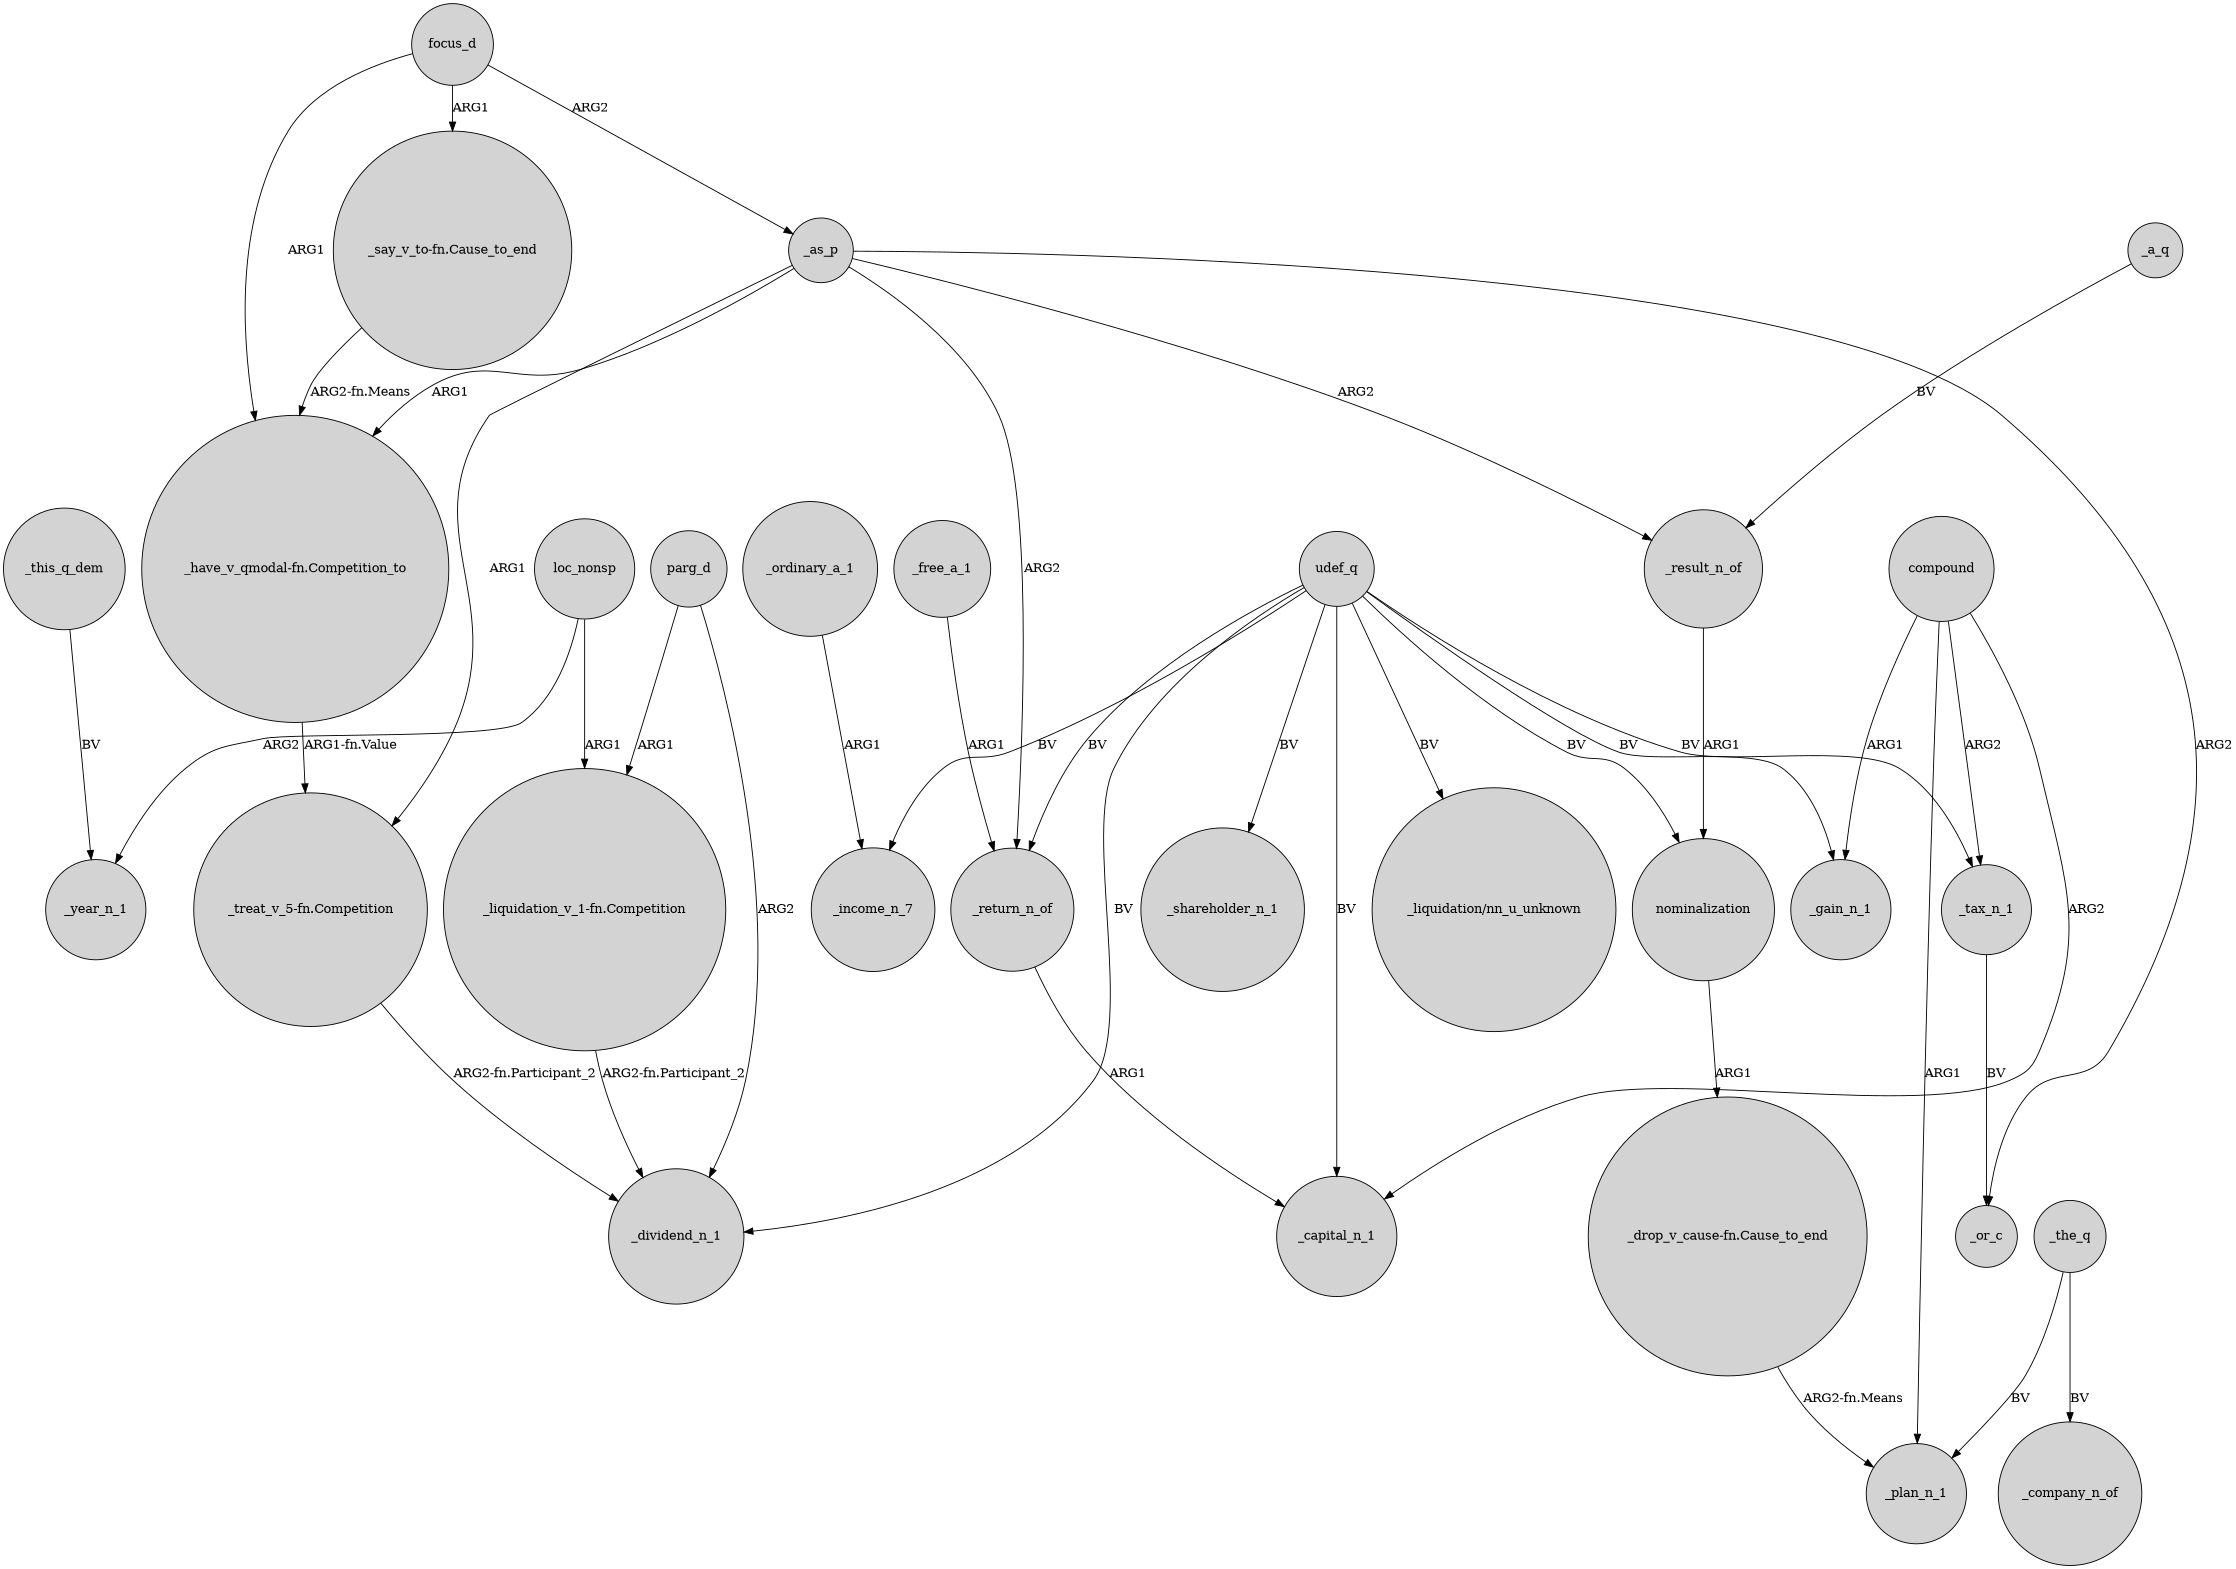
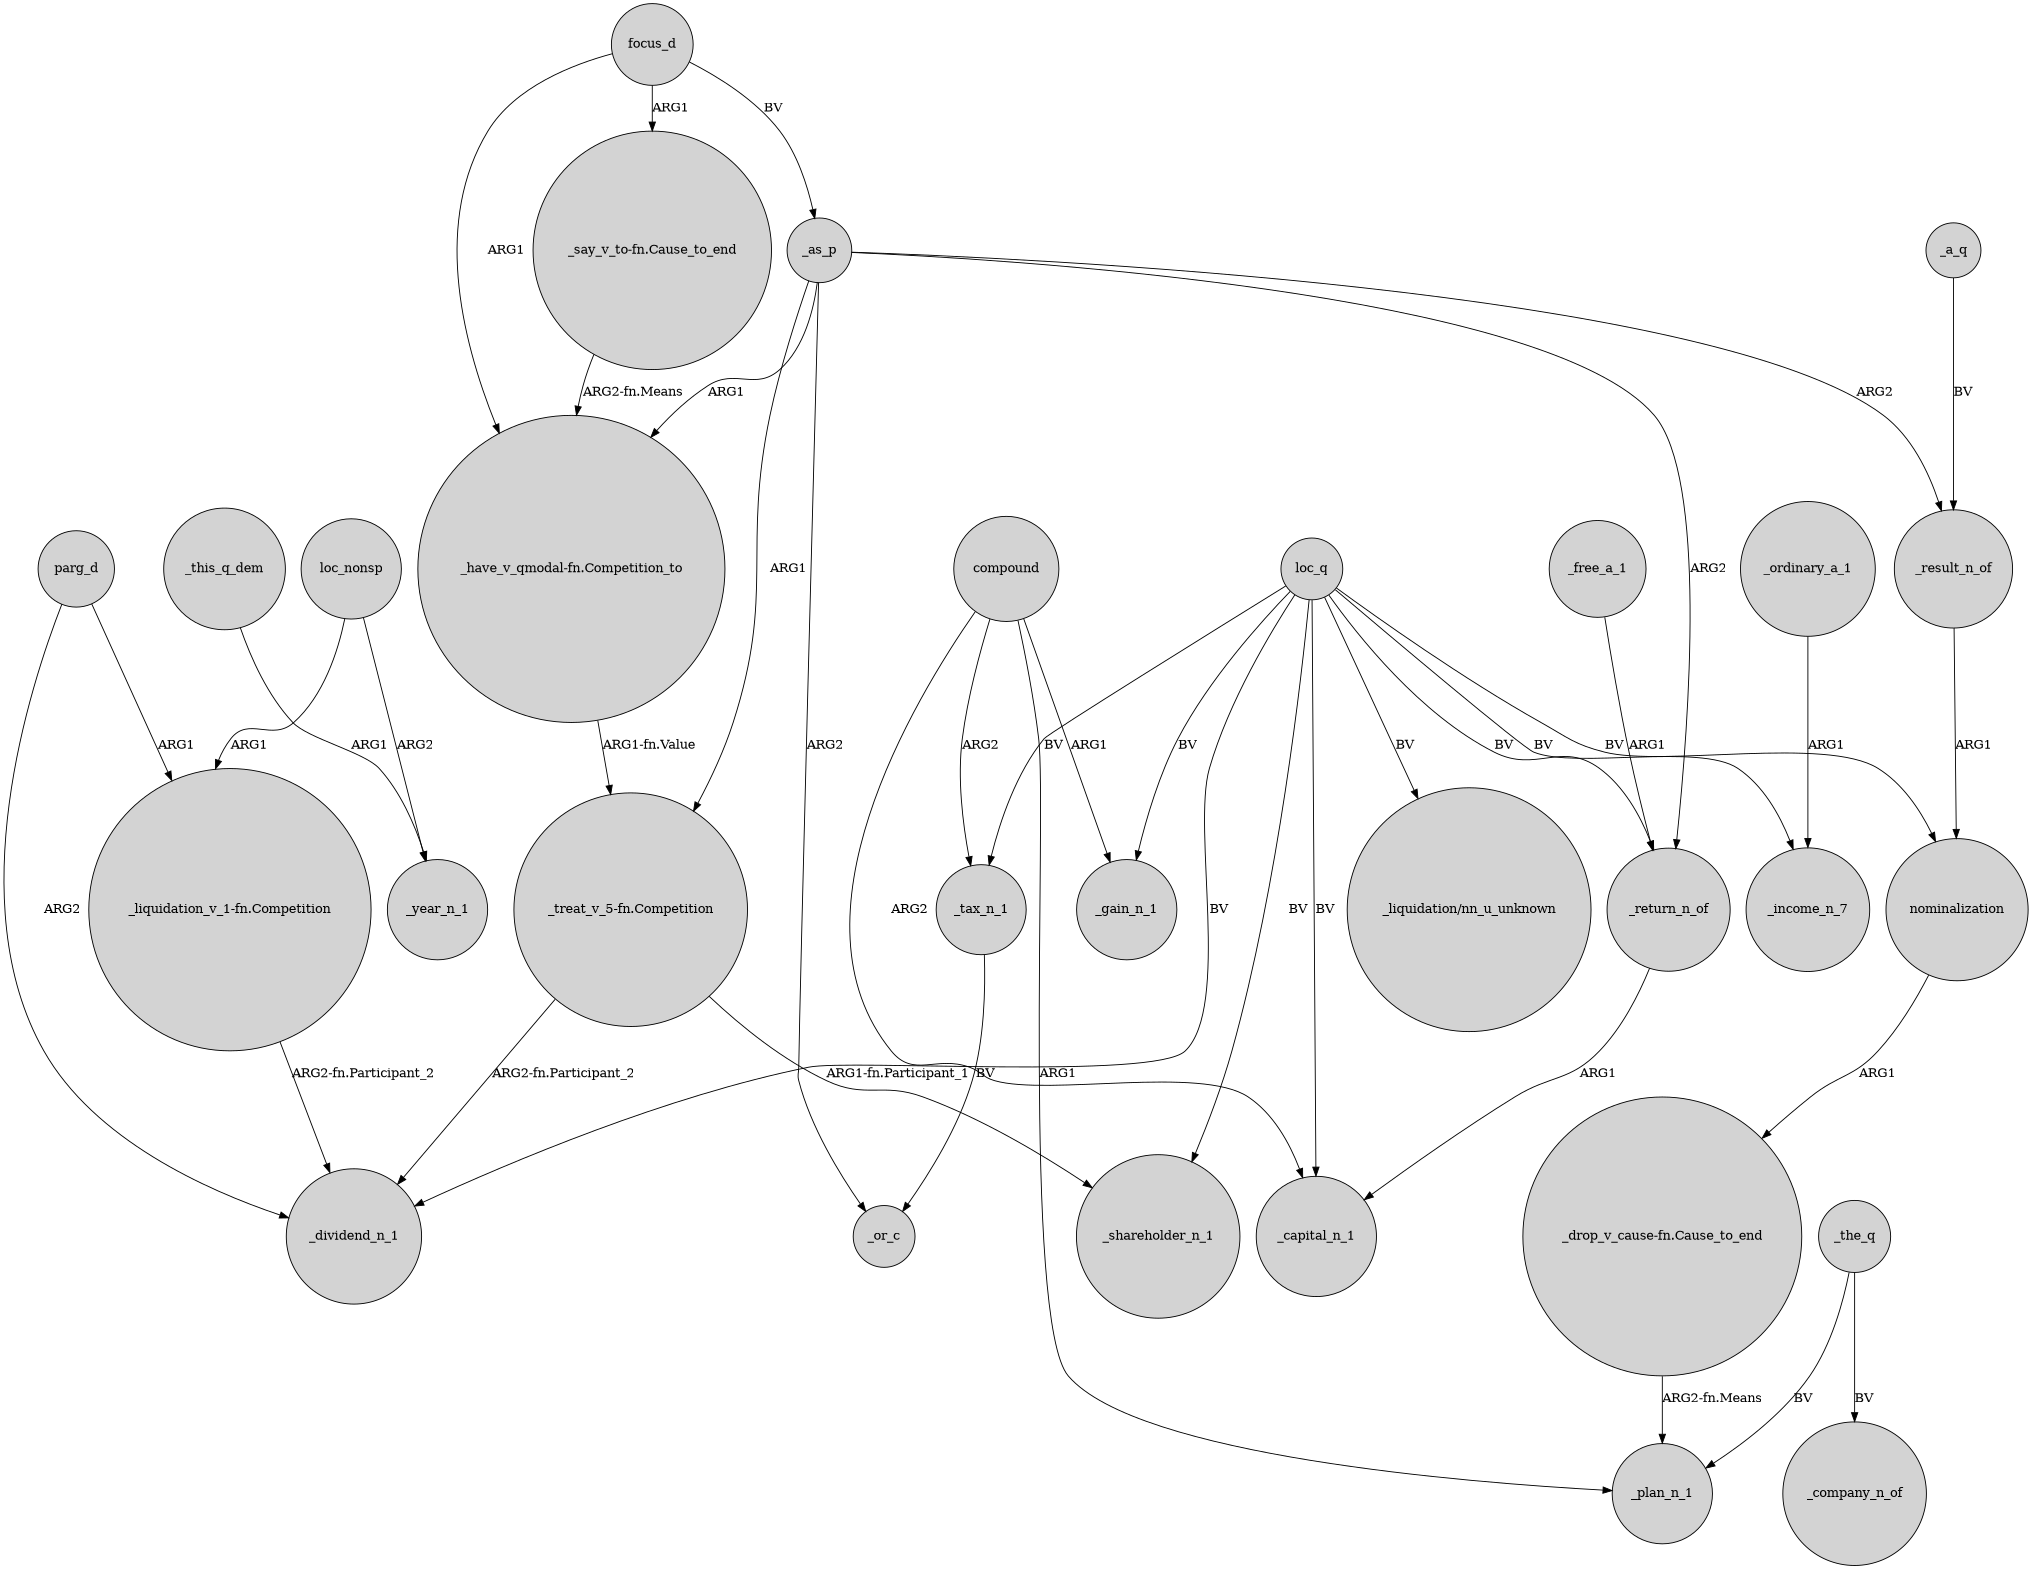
  digraph {
    node [shape=circle style=filled]
-   udef_q
+   udef_q [label=loc_q]
    _dividend_n_1
    _shareholder_n_1
    n4 [label=_income_n_7]
    _return_n_of
    nominalization
    _tax_n_1
    _capital_n_1
    "_liquidation/nn_u_unknown"
    _gain_n_1
    "_drop_v_cause-fn.Cause_to_end"
    _or_c
    n13 [label="_liquidation_v_1-fn.Competition"]
    parg_d
    focus_d
    "_say_v_to-fn.Cause_to_end"
    _as_p
    n18 [label="_have_v_qmodal-fn.Competition_to"]
    _result_n_of
    n20 [label="_treat_v_5-fn.Competition"]
    _plan_n_1
    _free_a_1
    compound
    loc_nonsp
    _year_n_1
    _this_q_dem
    _a_q
    _the_q
    _company_n_of
    _ordinary_a_1
    udef_q -> _dividend_n_1 [label=BV]
    udef_q -> _shareholder_n_1 [label=BV]
    udef_q -> n4 [label=BV]
    udef_q -> _return_n_of [label=BV]
    udef_q -> nominalization [label=BV]
    udef_q -> _tax_n_1 [label=BV]
    udef_q -> _capital_n_1 [label=BV]
    udef_q -> "_liquidation/nn_u_unknown" [label=BV]
    udef_q -> _gain_n_1 [label=BV]
    _return_n_of -> _capital_n_1 [label=ARG1]
    nominalization -> "_drop_v_cause-fn.Cause_to_end" [label=ARG1]
    _tax_n_1 -> _or_c [label=BV]
    "_drop_v_cause-fn.Cause_to_end" -> _plan_n_1 [label="ARG2-fn.Means"]
    n13 -> _dividend_n_1 [label="ARG2-fn.Participant_2"]
    parg_d -> _dividend_n_1 [label=ARG2]
    parg_d -> n13 [label=ARG1]
    focus_d -> "_say_v_to-fn.Cause_to_end" [label=ARG1]
-   focus_d -> _as_p [label=ARG2]
+   focus_d -> _as_p [label=BV]
    focus_d -> n18 [label=ARG1]
    "_say_v_to-fn.Cause_to_end" -> n18 [label="ARG2-fn.Means"]
    _as_p -> _return_n_of [label=ARG2]
    _as_p -> _or_c [label=ARG2]
    _as_p -> n18 [label=ARG1]
    _as_p -> _result_n_of [label=ARG2]
    _as_p -> n20 [label=ARG1]
    n18 -> n20 [label="ARG1-fn.Value"]
    _result_n_of -> nominalization [label=ARG1]
    n20 -> _dividend_n_1 [label="ARG2-fn.Participant_2"]
+   n20 -> _shareholder_n_1 [label="ARG1-fn.Participant_1"]
    _free_a_1 -> _return_n_of [label=ARG1]
    compound -> _tax_n_1 [label=ARG2]
    compound -> _capital_n_1 [label=ARG2]
    compound -> _gain_n_1 [label=ARG1]
    compound -> _plan_n_1 [label=ARG1]
    loc_nonsp -> n13 [label=ARG1]
    loc_nonsp -> _year_n_1 [label=ARG2]
-   _this_q_dem -> _year_n_1 [label=BV]
+   _this_q_dem -> _year_n_1 [label=ARG1]
    _a_q -> _result_n_of [label=BV]
    _the_q -> _plan_n_1 [label=BV]
    _the_q -> _company_n_of [label=BV]
    _ordinary_a_1 -> n4 [label=ARG1]
  }
